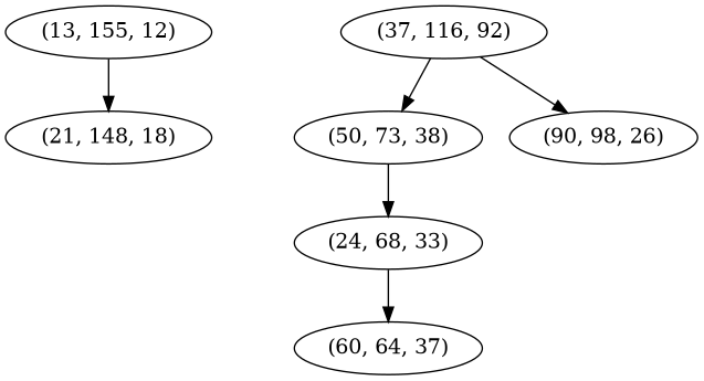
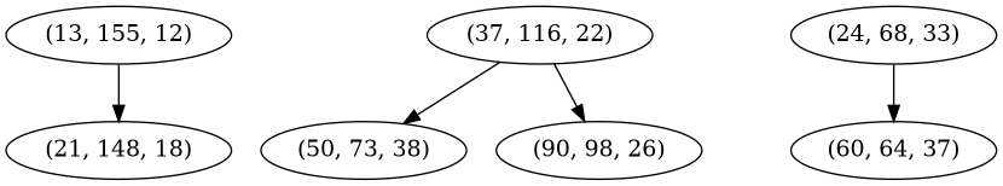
  digraph {
    "(13, 155, 12)"
    "(21, 148, 18)"
    n3 [label="(50, 73, 38)"]
-   "(37, 116, 22)" [label="(37, 116, 92)"]
+   "(37, 116, 22)"
    "(90, 98, 26)"
    n6 [label="(24, 68, 33)"]
    "(60, 64, 37)"
    "(13, 155, 12)" -> "(21, 148, 18)"
-   n3 -> n6
    "(37, 116, 22)" -> n3
    "(37, 116, 22)" -> "(90, 98, 26)"
    n6 -> "(60, 64, 37)"
  }
